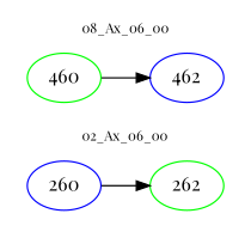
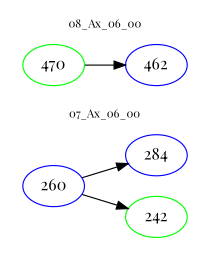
  digraph {
    fontname="Playfair Display"
    rankdir=LR
    node [color=blue fontname="Playfair Display"]
    edge [color=black fontname="Playfair Display"]
-   n1 [color=green label=262]
+   n1 [color=green label=242]
    n2 [label=260]
-   n4 [color=green label=460]
+   n3 [label=284]
+   n4 [color=green label=470]
    n5 [label=462]
    subgraph cluster_1 {
      color=white
      fontsize=10
-     label="02_Ax_06_00"
+     label="07_Ax_06_00"
      n1
      n2
+     n3
    }
    subgraph cluster_2 {
      color=white
      fontsize=10
      label="08_Ax_06_00"
      n4
      n5
    }
    n2 -> n1
+   n2 -> n3
    n4 -> n5
  }
